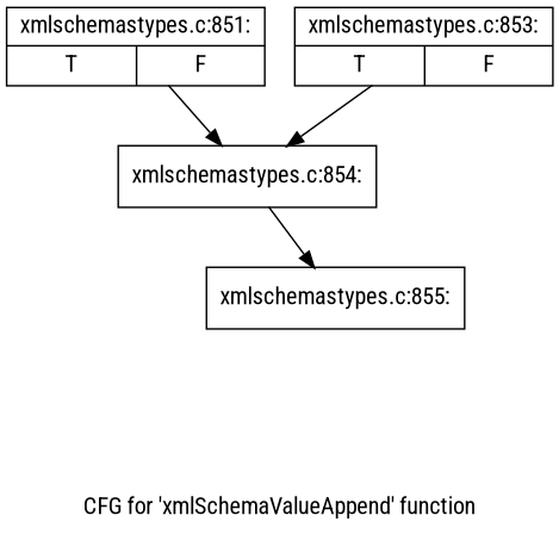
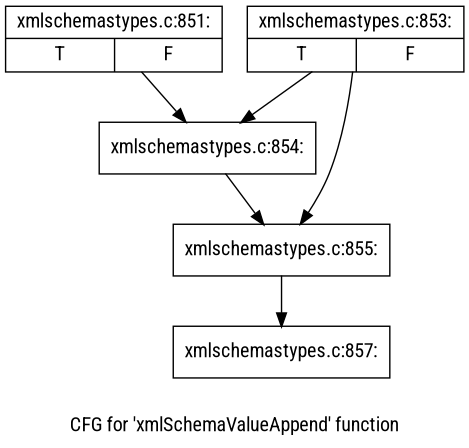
  digraph {
    fontname="Roboto Condensed"
    label="CFG for 'xmlSchemaValueAppend' function"
    node [fontname="Roboto Condensed" shape=record]
    edge [fontname="Roboto Condensed"]
    n1 [label="{xmlschemastypes.c:851:|{<s0>T|<s1>F}}"]
    n2 [label="{xmlschemastypes.c:854:}"]
    n3 [label="{xmlschemastypes.c:855:}"]
    n4 [label="{xmlschemastypes.c:853:|{<s0>T|<s1>F}}"]
+   n5 [label="{xmlschemastypes.c:857:}"]
    n1 -> n2
    n2 -> n3
+   n3 -> n5
    n4 -> n2
+   n4 -> n3
  }
